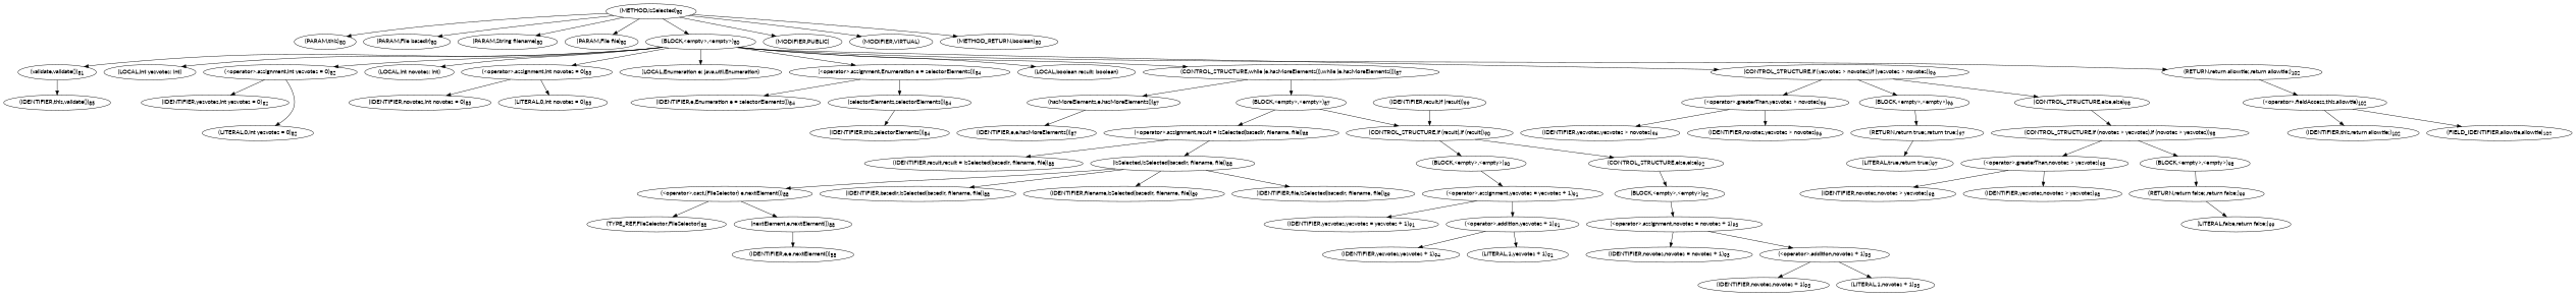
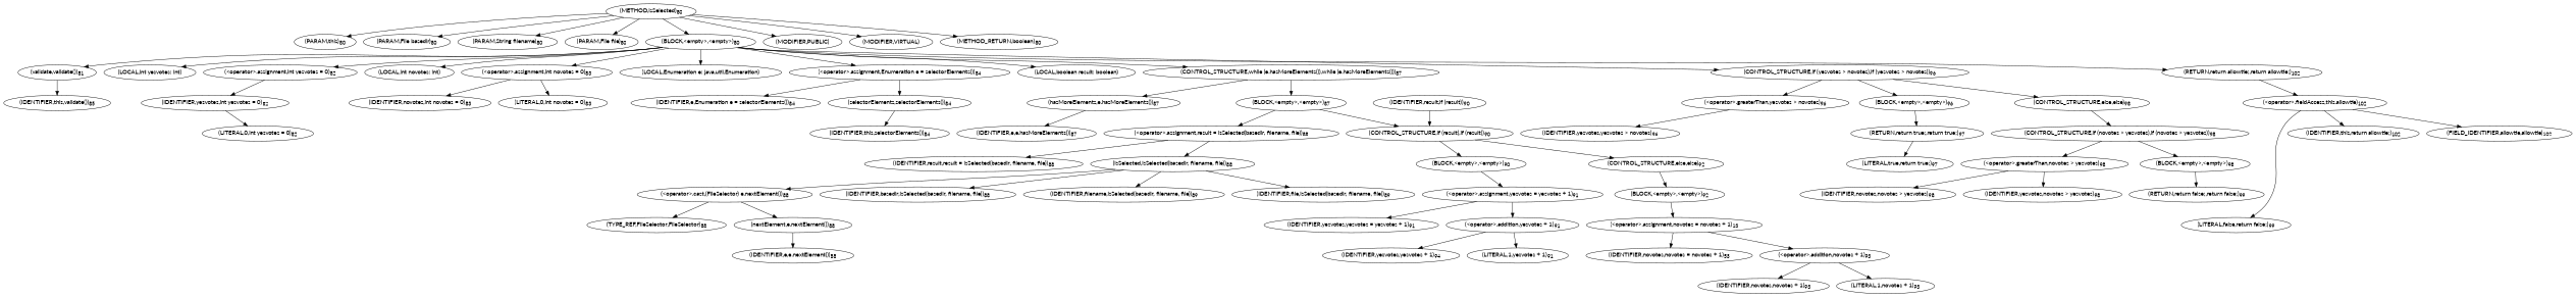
  digraph {
    fontname=Lato
    node [fontname=Lato]
    edge [fontname=Lato]
    n1 [label=<(METHOD,isSelected)<SUB>80</SUB>>]
    n2 [label=<(PARAM,this)<SUB>80</SUB>>]
    n3 [label=<(PARAM,File basedir)<SUB>80</SUB>>]
    n4 [label=<(PARAM,String filename)<SUB>80</SUB>>]
    n5 [label=<(PARAM,File file)<SUB>80</SUB>>]
    n6 [label=<(BLOCK,&lt;empty&gt;,&lt;empty&gt;)<SUB>80</SUB>>]
    n7 [label=<(MODIFIER,PUBLIC)>]
    n8 [label=<(MODIFIER,VIRTUAL)>]
    n9 [label=<(METHOD_RETURN,boolean)<SUB>80</SUB>>]
    n10 [label=<(validate,validate())<SUB>81</SUB>>]
    n11 [label=<(LOCAL,int yesvotes: int)>]
    n12 [label=<(&lt;operator&gt;.assignment,int yesvotes = 0)<SUB>82</SUB>>]
    n13 [label=<(LOCAL,int novotes: int)>]
    n14 [label=<(&lt;operator&gt;.assignment,int novotes = 0)<SUB>83</SUB>>]
    n15 [label=<(LOCAL,Enumeration e: java.util.Enumeration)>]
    n16 [label=<(&lt;operator&gt;.assignment,Enumeration e = selectorElements())<SUB>84</SUB>>]
    n17 [label=<(LOCAL,boolean result: boolean)>]
    n18 [label=<(CONTROL_STRUCTURE,while (e.hasMoreElements()),while (e.hasMoreElements()))<SUB>87</SUB>>]
    n19 [label=<(CONTROL_STRUCTURE,if (yesvotes &gt; novotes),if (yesvotes &gt; novotes))<SUB>96</SUB>>]
    n20 [label=<(RETURN,return allowtie;,return allowtie;)<SUB>102</SUB>>]
    n21 [label=<(IDENTIFIER,this,validate())<SUB>85</SUB>>]
    n22 [label=<(IDENTIFIER,yesvotes,int yesvotes = 0)<SUB>82</SUB>>]
    n23 [label=<(LITERAL,0,int yesvotes = 0)<SUB>82</SUB>>]
    n24 [label=<(IDENTIFIER,novotes,int novotes = 0)<SUB>83</SUB>>]
    n25 [label=<(LITERAL,0,int novotes = 0)<SUB>83</SUB>>]
    n26 [label=<(IDENTIFIER,e,Enumeration e = selectorElements())<SUB>84</SUB>>]
    n27 [label=<(selectorElements,selectorElements())<SUB>84</SUB>>]
    n28 [label=<(hasMoreElements,e.hasMoreElements())<SUB>87</SUB>>]
    n29 [label=<(BLOCK,&lt;empty&gt;,&lt;empty&gt;)<SUB>87</SUB>>]
    n30 [label=<(&lt;operator&gt;.greaterThan,yesvotes &gt; novotes)<SUB>96</SUB>>]
    n31 [label=<(BLOCK,&lt;empty&gt;,&lt;empty&gt;)<SUB>96</SUB>>]
    n32 [label=<(CONTROL_STRUCTURE,else,else)<SUB>98</SUB>>]
    n33 [label=<(&lt;operator&gt;.fieldAccess,this.allowtie)<SUB>102</SUB>>]
    n34 [label=<(IDENTIFIER,this,selectorElements())<SUB>84</SUB>>]
    n35 [label=<(IDENTIFIER,e,e.hasMoreElements())<SUB>87</SUB>>]
    n36 [label=<(&lt;operator&gt;.assignment,result = isSelected(basedir, filename, file))<SUB>88</SUB>>]
    n37 [label=<(CONTROL_STRUCTURE,if (result),if (result))<SUB>90</SUB>>]
    n38 [label=<(IDENTIFIER,result,result = isSelected(basedir, filename, file))<SUB>88</SUB>>]
    n39 [label=<(isSelected,isSelected(basedir, filename, file))<SUB>88</SUB>>]
    n40 [label=<(BLOCK,&lt;empty&gt;,&lt;empty&gt;)<SUB>90</SUB>>]
    n41 [label=<(CONTROL_STRUCTURE,else,else)<SUB>92</SUB>>]
    n42 [label=<(&lt;operator&gt;.cast,(FileSelector) e.nextElement())<SUB>88</SUB>>]
    n43 [label=<(IDENTIFIER,basedir,isSelected(basedir, filename, file))<SUB>88</SUB>>]
    n44 [label=<(IDENTIFIER,filename,isSelected(basedir, filename, file))<SUB>89</SUB>>]
    n45 [label=<(IDENTIFIER,file,isSelected(basedir, filename, file))<SUB>89</SUB>>]
    n46 [label=<(TYPE_REF,FileSelector,FileSelector)<SUB>88</SUB>>]
    n47 [label=<(nextElement,e.nextElement())<SUB>88</SUB>>]
    n48 [label=<(IDENTIFIER,e,e.nextElement())<SUB>88</SUB>>]
-   n49 [label=<(IDENTIFIER,result,if (result))<SUB>99</SUB>>]
+   n49 [label=<(IDENTIFIER,result,if (result))<SUB>90</SUB>>]
    n50 [label=<(&lt;operator&gt;.assignment,yesvotes = yesvotes + 1)<SUB>91</SUB>>]
    n51 [label=<(BLOCK,&lt;empty&gt;,&lt;empty&gt;)<SUB>92</SUB>>]
    n52 [label=<(IDENTIFIER,yesvotes,yesvotes = yesvotes + 1)<SUB>91</SUB>>]
    n53 [label=<(&lt;operator&gt;.addition,yesvotes + 1)<SUB>91</SUB>>]
    n54 [label=<(IDENTIFIER,yesvotes,yesvotes + 1)<SUB>94</SUB>>]
    n55 [label=<(LITERAL,1,yesvotes + 1)<SUB>91</SUB>>]
-   n56 [label=<(&lt;operator&gt;.assignment,novotes = novotes + 1)<SUB>93</SUB>>]
-   n57 [label=<(IDENTIFIER,novotes,novotes = novotes + 1)<SUB>93</SUB>>]
+   n56 [label=<(&lt;operator&gt;.assignment,novotes = novotes + 1)<SUB>13</SUB>>]
+   n57 [label=<(IDENTIFIER,novotes,novotes = novotes + 1)<SUB>53</SUB>>]
    n58 [label=<(&lt;operator&gt;.addition,novotes + 1)<SUB>93</SUB>>]
    n59 [label=<(IDENTIFIER,novotes,novotes + 1)<SUB>93</SUB>>]
    n60 [label=<(LITERAL,1,novotes + 1)<SUB>93</SUB>>]
    n61 [label=<(IDENTIFIER,yesvotes,yesvotes &gt; novotes)<SUB>96</SUB>>]
-   n62 [label=<(IDENTIFIER,novotes,yesvotes &gt; novotes)<SUB>96</SUB>>]
    n63 [label=<(RETURN,return true;,return true;)<SUB>97</SUB>>]
    n64 [label=<(CONTROL_STRUCTURE,if (novotes &gt; yesvotes),if (novotes &gt; yesvotes))<SUB>98</SUB>>]
    n65 [label=<(LITERAL,true,return true;)<SUB>97</SUB>>]
    n66 [label=<(&lt;operator&gt;.greaterThan,novotes &gt; yesvotes)<SUB>98</SUB>>]
    n67 [label=<(BLOCK,&lt;empty&gt;,&lt;empty&gt;)<SUB>98</SUB>>]
    n68 [label=<(IDENTIFIER,novotes,novotes &gt; yesvotes)<SUB>98</SUB>>]
    n69 [label=<(IDENTIFIER,yesvotes,novotes &gt; yesvotes)<SUB>98</SUB>>]
    n70 [label=<(RETURN,return false;,return false;)<SUB>99</SUB>>]
    n71 [label=<(LITERAL,false,return false;)<SUB>99</SUB>>]
    n72 [label=<(IDENTIFIER,this,return allowtie;)<SUB>102</SUB>>]
    n73 [label=<(FIELD_IDENTIFIER,allowtie,allowtie)<SUB>102</SUB>>]
    n1 -> n2
    n1 -> n3
    n1 -> n4
    n1 -> n5
    n1 -> n6
    n1 -> n7
    n1 -> n8
    n1 -> n9
    n6 -> n10
    n6 -> n11
    n6 -> n12
    n6 -> n13
    n6 -> n14
    n6 -> n15
    n6 -> n16
    n6 -> n17
    n6 -> n18
    n6 -> n19
    n6 -> n20
    n10 -> n21
    n12 -> n22
-   n12 -> n23
+   n22 -> n23
    n14 -> n24
    n14 -> n25
    n16 -> n26
    n16 -> n27
    n18 -> n28
    n18 -> n29
    n19 -> n30
    n19 -> n31
    n19 -> n32
    n20 -> n33
    n27 -> n34
    n28 -> n35
    n29 -> n36
    n29 -> n37
    n30 -> n61
-   n30 -> n62
    n31 -> n63
    n32 -> n64
    n33 -> n72
    n33 -> n73
    n36 -> n38
    n36 -> n39
    n37 -> n40
    n37 -> n41
    n39 -> n42
    n39 -> n43
    n39 -> n44
    n39 -> n45
    n40 -> n50
    n41 -> n51
    n42 -> n46
    n42 -> n47
    n47 -> n48
    n49 -> n37
    n50 -> n52
    n50 -> n53
    n51 -> n56
    n53 -> n54
    n53 -> n55
    n56 -> n57
    n56 -> n58
    n58 -> n59
    n58 -> n60
    n63 -> n65
    n64 -> n66
    n64 -> n67
    n66 -> n68
    n66 -> n69
    n67 -> n70
-   n70 -> n71
+   n33 -> n71
  }
